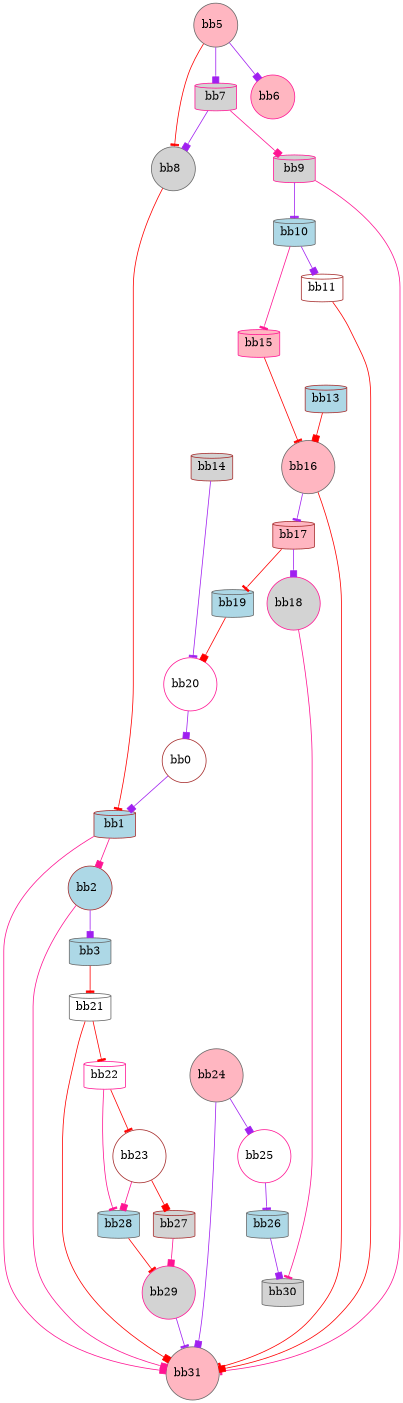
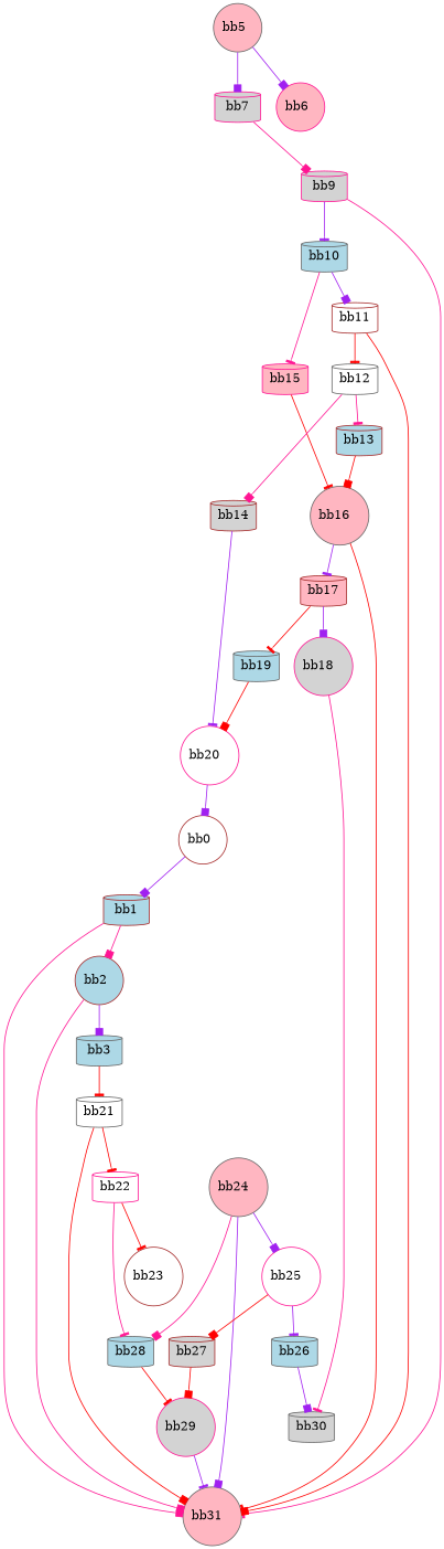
  digraph {
    node [color=gray40 fillcolor=white shape=cylinder style=filled]
    edge [arrowhead=box color=purple]
    n1 [color=brown label="bb0\l" shape=circle]
    n2 [color=brown fillcolor=lightblue label="bb1\l"]
    n3 [color=brown fillcolor=lightblue label="bb2\l" shape=circle]
    n4 [fillcolor=lightpink label="bb31\l" shape=circle]
    n5 [fillcolor=lightblue label="bb3\l"]
    n6 [label="bb21\l"]
    n7 [color=deeppink label="bb22\l"]
    n8 [fillcolor=lightpink label="bb5\l" shape=circle]
    n9 [color=deeppink fillcolor=lightpink label="bb6\l" shape=circle]
    n10 [color=deeppink fillcolor=lightgrey label="bb7\l"]
-   n11 [fillcolor=lightgrey label="bb8\l" shape=circle]
    n12 [color=deeppink fillcolor=lightgrey label="bb9\l"]
    n13 [fillcolor=lightblue label="bb10\l"]
    n14 [color=brown label="bb11\l"]
    n15 [color=deeppink fillcolor=lightpink label="bb15\l"]
+   n16 [label="bb12\l"]
    n17 [fillcolor=lightpink label="bb16\l" shape=circle]
    n18 [color=brown fillcolor=lightblue label="bb13\l"]
    n19 [color=brown fillcolor=lightgrey label="bb14\l"]
    n20 [color=deeppink label="bb20\l" shape=circle]
    n21 [color=brown fillcolor=lightpink label="bb17\l"]
    n22 [color=deeppink fillcolor=lightgrey label="bb18\l" shape=circle]
    n23 [fillcolor=lightblue label="bb19\l"]
    n24 [fillcolor=lightgrey label="bb30\l"]
    n25 [color=brown label="bb23\l" shape=circle]
    n26 [fillcolor=lightblue label="bb28\l"]
    n27 [color=deeppink fillcolor=lightgrey label="bb29\l" shape=circle]
    n28 [fillcolor=lightpink label="bb24\l" shape=circle]
    n29 [color=deeppink label="bb25\l" shape=circle]
    n30 [fillcolor=lightblue label="bb26\l"]
    n31 [color=brown fillcolor=lightgrey label="bb27\l"]
    n1 -> n2
    n2 -> n3 [color=deeppink]
    n2 -> n4 [color=deeppink]
    n3 -> n4 [color=deeppink]
    n3 -> n5
    n5 -> n6 [arrowhead=tee color=red]
    n6 -> n4 [color=red]
    n6 -> n7 [arrowhead=tee color=red]
    n7 -> n25 [arrowhead=tee color=red]
    n7 -> n26 [arrowhead=tee color=deeppink]
    n8 -> n9
    n8 -> n10
-   n8 -> n11 [arrowhead=tee color=red]
-   n10 -> n11
    n10 -> n12 [color=deeppink]
-   n11 -> n2 [arrowhead=tee color=red]
    n12 -> n4 [arrowhead=tee color=deeppink]
    n12 -> n13 [arrowhead=tee]
    n13 -> n14
    n13 -> n15 [arrowhead=tee color=deeppink]
    n14 -> n4 [color=red]
+   n14 -> n16 [arrowhead=tee color=red]
    n15 -> n17 [arrowhead=tee color=red]
+   n16 -> n18 [arrowhead=tee color=deeppink]
+   n16 -> n19 [color=deeppink]
    n17 -> n4 [arrowhead=tee color=red]
    n17 -> n21 [arrowhead=tee]
    n18 -> n17 [color=red]
    n19 -> n20 [arrowhead=tee]
    n20 -> n1
    n21 -> n22
    n21 -> n23 [arrowhead=tee color=red]
    n22 -> n24 [arrowhead=tee color=deeppink]
    n23 -> n20 [color=red]
-   n25 -> n26 [color=deeppink]
+   n28 -> n26 [color=deeppink]
    n26 -> n27 [arrowhead=tee color=red]
    n27 -> n4 [arrowhead=tee]
    n28 -> n4
    n28 -> n29
    n29 -> n30 [arrowhead=tee]
-   n25 -> n31 [color=red]
+   n29 -> n31 [color=red]
    n30 -> n24
-   n31 -> n27 [color=deeppink]
+   n31 -> n27 [color=red]
  }
